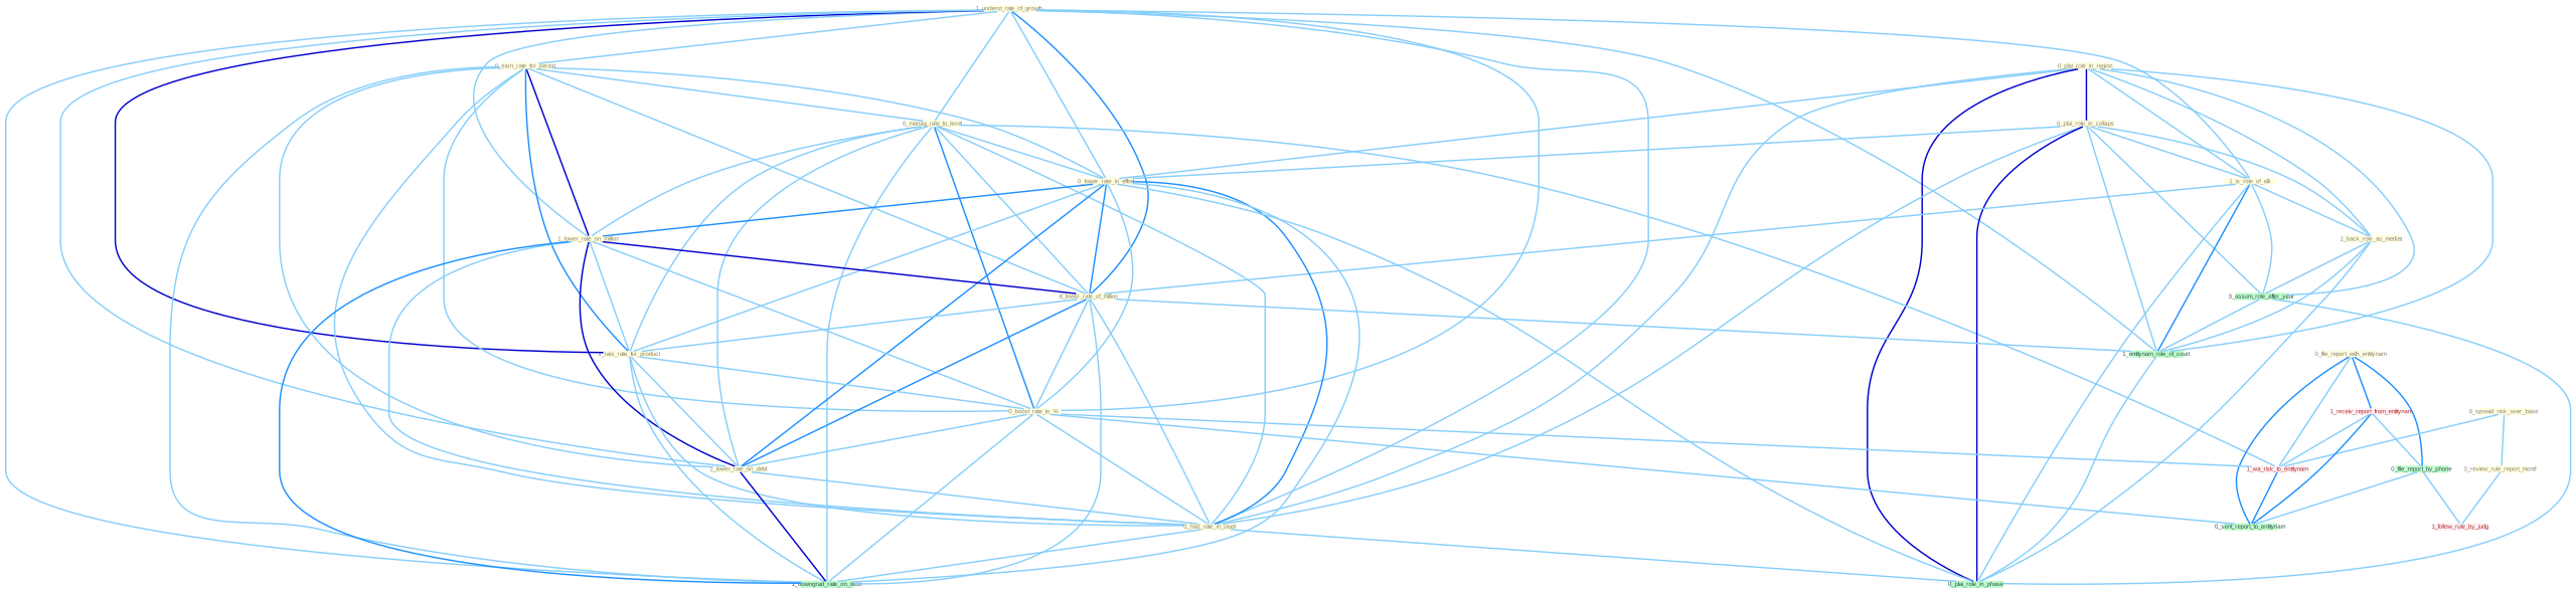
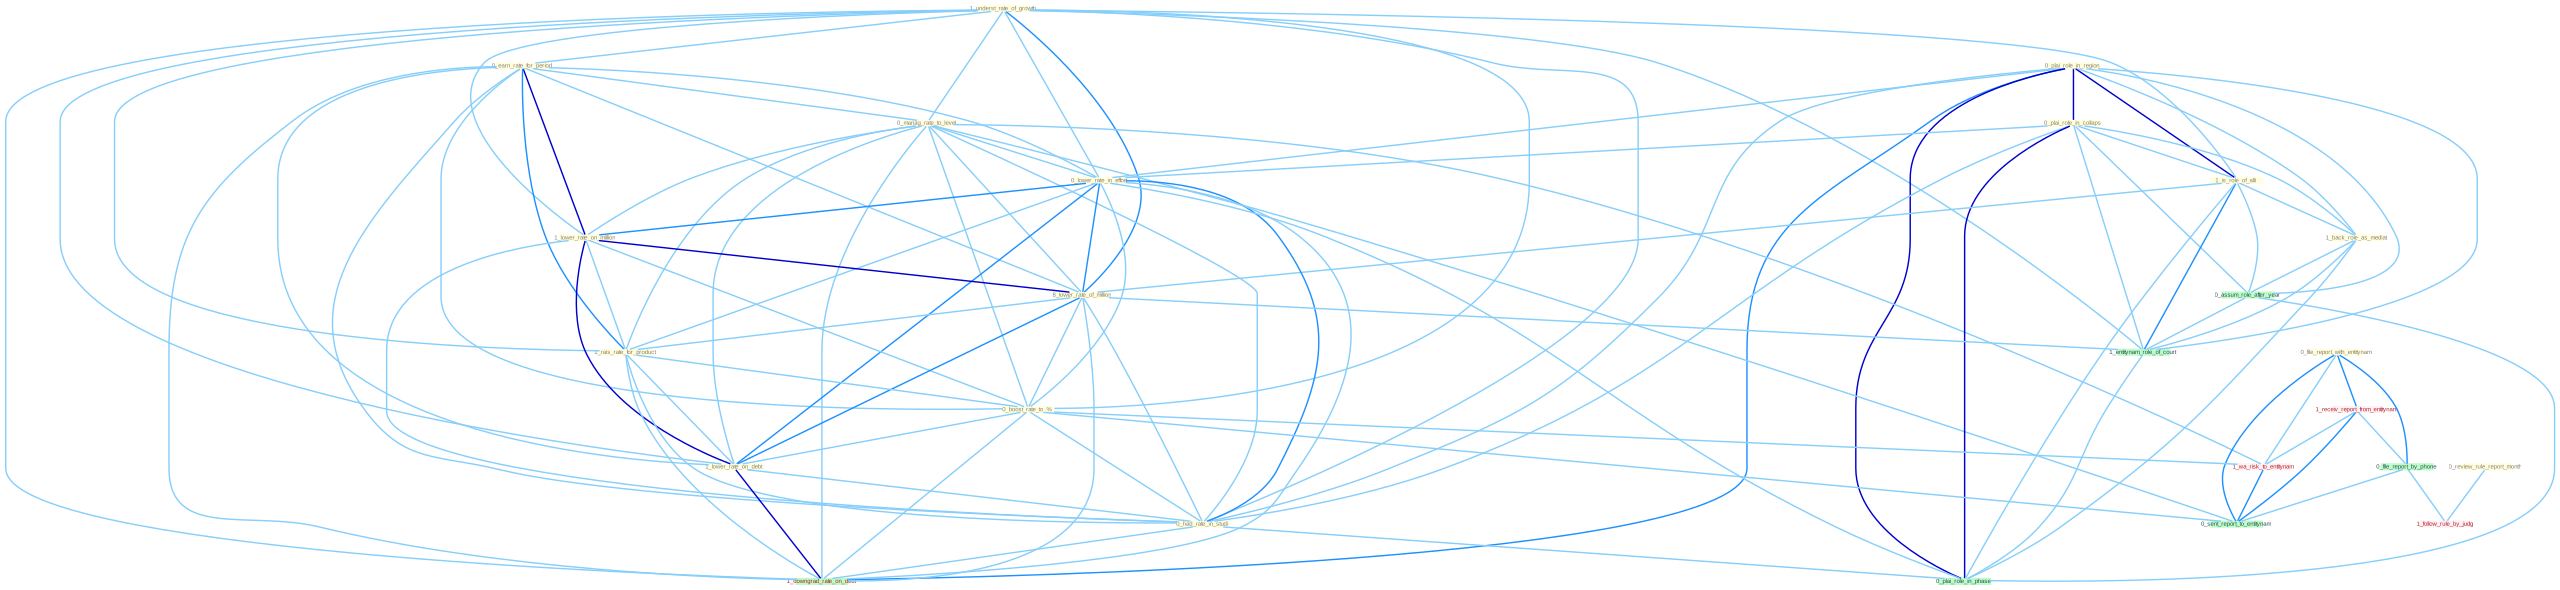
  graph {
    fontname="Liberation Sans"
    node [color="#ffffe0" fixedsize=true fontcolor="#8b7d6b" fontname="Liberation Sans" fontsize=4 shape=polygon style=filled]
    edge [color="#87cefa" fontname="Liberation Sans" w=1]
    "1_underst_rate_of_growth " [height=.06 width=.5]
    "0_plai_role_in_region " [height=.06 width=.5]
    "0_earn_rate_for_period " [height=.06 width=.5]
    "0_manag_rate_to_level " [height=.06 width=.5]
    "0_plai_role_in_collaps " [height=.06 width=.5]
    "1_is_role_of_alli " [height=.06 width=.5]
    "0_lower_rate_in_effort " [height=.06 width=.5]
    "1_lower_rate_on_million " [height=.06 width=.5]
    "0_file_report_with_entitynam " [height=.06 width=.5]
    "1_back_role_as_mediat " [height=.06 width=.5]
-   "0_spread_risk_over_base " [height=.06 width=.5]
    n12 [height=.06 label="8_lower_rate_of_million" width=.5]
    "1_rais_rate_for_product " [height=.06 width=.5]
    n14 [height=.06 label="0_review_rule_report_month" width=.5]
    "0_boost_rate_to_% " [height=.06 width=.5]
    "1_lower_rate_on_debt " [height=.06 width=.5]
    "0_had_rate_in_studi " [height=.06 width=.5]
    "1_receiv_report_from_entitynam " [color="#fff0f5" fontcolor="#b22222" height=.06 width=.5]
    "1_follow_rule_by_judg " [color="#fff0f5" fontcolor="#b22222" height=.06 width=.5]
    "1_wa_risk_to_entitynam " [color="#fff0f5" fontcolor="#b22222" height=.06 width=.5]
    "1_entitynam_role_of_court " [color="#BDFCC9" fontcolor="#2f4f4f" height=.06 width=.5]
-   "1_downgrad_rate_on_debt " [color="#BDFCC9" fontcolor="#2f4f4f" height=.06 width=.5]
+   "1_downgrad_rate_on_debt " [color="#BDFCC9" fontcolor="#b22222" height=.06 width=.5]
    "0_assum_role_after_year " [color="#BDFCC9" fontcolor="#2f4f4f" height=.06 width=.5]
    "0_plai_role_in_phase " [color="#BDFCC9" fontcolor="#2f4f4f" height=.06 width=.5]
    "0_sent_report_to_entitynam " [color="#BDFCC9" fontcolor="#2f4f4f" height=.06 width=.5]
    "0_file_report_by_phone " [color="#BDFCC9" fontcolor="#2f4f4f" height=.06 width=.5]
    subgraph sub_1 {
      "1_underst_rate_of_growth "
      "0_plai_role_in_region "
      "0_earn_rate_for_period "
      "0_manag_rate_to_level "
      "0_plai_role_in_collaps "
      "1_is_role_of_alli "
      "0_lower_rate_in_effort "
      "1_lower_rate_on_million "
      "0_file_report_with_entitynam "
      "1_back_role_as_mediat "
-     "0_spread_risk_over_base "
      n12
      "1_rais_rate_for_product "
      n14
      "0_boost_rate_to_% "
      "1_lower_rate_on_debt "
      "0_had_rate_in_studi "
    }
    subgraph sub_2 {
      "1_receiv_report_from_entitynam "
      "1_follow_rule_by_judg "
      "1_wa_risk_to_entitynam "
    }
    "1_underst_rate_of_growth " -- "0_earn_rate_for_period "
    "1_underst_rate_of_growth " -- "0_manag_rate_to_level "
    "1_underst_rate_of_growth " -- "1_is_role_of_alli "
    "1_underst_rate_of_growth " -- "0_lower_rate_in_effort "
    "1_underst_rate_of_growth " -- "1_lower_rate_on_million "
    "1_underst_rate_of_growth " -- n12 [color="#1e90ff" w=2]
-   "1_underst_rate_of_growth " -- "1_rais_rate_for_product " [color="#0000cd"]
+   "1_underst_rate_of_growth " -- "1_rais_rate_for_product "
    "1_underst_rate_of_growth " -- "0_boost_rate_to_% "
    "1_underst_rate_of_growth " -- "1_lower_rate_on_debt "
    "1_underst_rate_of_growth " -- "0_had_rate_in_studi "
    "1_underst_rate_of_growth " -- "1_entitynam_role_of_court "
    "1_underst_rate_of_growth " -- "1_downgrad_rate_on_debt "
    "0_plai_role_in_region " -- "0_plai_role_in_collaps " [color="#0000cd" w=3]
-   "0_plai_role_in_region " -- "1_is_role_of_alli "
+   "0_plai_role_in_region " -- "1_is_role_of_alli " [color="#0000cd"]
    "0_plai_role_in_region " -- "0_lower_rate_in_effort "
    "0_plai_role_in_region " -- "1_back_role_as_mediat "
    "0_plai_role_in_region " -- "0_had_rate_in_studi "
    "0_plai_role_in_region " -- "1_entitynam_role_of_court "
    "0_plai_role_in_region " -- "0_assum_role_after_year "
    "0_plai_role_in_region " -- "0_plai_role_in_phase " [color="#0000cd" w=3]
    "0_earn_rate_for_period " -- "0_manag_rate_to_level "
    "0_earn_rate_for_period " -- "0_lower_rate_in_effort "
    "0_earn_rate_for_period " -- "1_lower_rate_on_million " [color="#0000cd"]
    "0_earn_rate_for_period " -- n12
    "0_earn_rate_for_period " -- "1_rais_rate_for_product " [color="#1e90ff" w=2]
    "0_earn_rate_for_period " -- "0_boost_rate_to_% "
    "0_earn_rate_for_period " -- "1_lower_rate_on_debt "
    "0_earn_rate_for_period " -- "0_had_rate_in_studi "
    "0_earn_rate_for_period " -- "1_downgrad_rate_on_debt "
    "0_manag_rate_to_level " -- "0_lower_rate_in_effort "
    "0_manag_rate_to_level " -- "1_lower_rate_on_million "
    "0_manag_rate_to_level " -- n12
    "0_manag_rate_to_level " -- "1_rais_rate_for_product "
-   "0_manag_rate_to_level " -- "0_boost_rate_to_% " [color="#1e90ff" w=2]
+   "0_manag_rate_to_level " -- "0_boost_rate_to_% " [w=2]
    "0_manag_rate_to_level " -- "1_lower_rate_on_debt "
    "0_manag_rate_to_level " -- "0_had_rate_in_studi "
    "0_manag_rate_to_level " -- "1_wa_risk_to_entitynam "
    "0_manag_rate_to_level " -- "1_downgrad_rate_on_debt "
+   "0_manag_rate_to_level " -- "0_sent_report_to_entitynam "
    "0_plai_role_in_collaps " -- "1_is_role_of_alli "
    "0_plai_role_in_collaps " -- "0_lower_rate_in_effort "
    "0_plai_role_in_collaps " -- "1_back_role_as_mediat "
    "0_plai_role_in_collaps " -- "0_had_rate_in_studi "
    "0_plai_role_in_collaps " -- "1_entitynam_role_of_court "
    "0_plai_role_in_collaps " -- "0_assum_role_after_year "
    "0_plai_role_in_collaps " -- "0_plai_role_in_phase " [color="#0000cd" w=3]
    "1_is_role_of_alli " -- "1_back_role_as_mediat "
    "1_is_role_of_alli " -- n12
    "1_is_role_of_alli " -- "1_entitynam_role_of_court " [color="#1e90ff" w=2]
    "1_is_role_of_alli " -- "0_assum_role_after_year "
    "1_is_role_of_alli " -- "0_plai_role_in_phase "
    "0_lower_rate_in_effort " -- "1_lower_rate_on_million " [color="#1e90ff" w=2]
    "0_lower_rate_in_effort " -- n12 [color="#1e90ff" w=2]
    "0_lower_rate_in_effort " -- "1_rais_rate_for_product "
    "0_lower_rate_in_effort " -- "0_boost_rate_to_% "
    "0_lower_rate_in_effort " -- "1_lower_rate_on_debt " [color="#1e90ff" w=2]
    "0_lower_rate_in_effort " -- "0_had_rate_in_studi " [color="#1e90ff" w=2]
    "0_lower_rate_in_effort " -- "1_downgrad_rate_on_debt "
    "0_lower_rate_in_effort " -- "0_plai_role_in_phase "
    "1_lower_rate_on_million " -- n12 [color="#0000cd" w=3]
    "1_lower_rate_on_million " -- "1_rais_rate_for_product "
    "1_lower_rate_on_million " -- "0_boost_rate_to_% "
    "1_lower_rate_on_million " -- "1_lower_rate_on_debt " [color="#0000cd" w=3]
    "1_lower_rate_on_million " -- "0_had_rate_in_studi "
-   "1_lower_rate_on_million " -- "1_downgrad_rate_on_debt " [color="#1e90ff" w=2]
+   "0_plai_role_in_region " -- "1_downgrad_rate_on_debt " [color="#1e90ff" w=2]
    "0_file_report_with_entitynam " -- "1_receiv_report_from_entitynam " [color="#1e90ff" w=2]
    "0_file_report_with_entitynam " -- "1_wa_risk_to_entitynam "
    "0_file_report_with_entitynam " -- "0_sent_report_to_entitynam " [color="#1e90ff" w=2]
    "0_file_report_with_entitynam " -- "0_file_report_by_phone " [color="#1e90ff" w=2]
    "1_back_role_as_mediat " -- "1_entitynam_role_of_court "
    "1_back_role_as_mediat " -- "0_assum_role_after_year "
    "1_back_role_as_mediat " -- "0_plai_role_in_phase "
-   "0_spread_risk_over_base " -- n14
-   "0_spread_risk_over_base " -- "1_wa_risk_to_entitynam "
    n12 -- "1_rais_rate_for_product "
    n12 -- "0_boost_rate_to_% "
    n12 -- "1_lower_rate_on_debt " [color="#1e90ff" w=2]
    n12 -- "0_had_rate_in_studi "
    n12 -- "1_entitynam_role_of_court "
    n12 -- "1_downgrad_rate_on_debt "
    "1_rais_rate_for_product " -- "0_boost_rate_to_% "
    "1_rais_rate_for_product " -- "1_lower_rate_on_debt "
    "1_rais_rate_for_product " -- "0_had_rate_in_studi "
    "1_rais_rate_for_product " -- "1_downgrad_rate_on_debt "
    n14 -- "1_follow_rule_by_judg "
    "0_boost_rate_to_% " -- "1_lower_rate_on_debt "
    "0_boost_rate_to_% " -- "0_had_rate_in_studi "
    "0_boost_rate_to_% " -- "1_wa_risk_to_entitynam "
    "0_boost_rate_to_% " -- "1_downgrad_rate_on_debt "
    "0_boost_rate_to_% " -- "0_sent_report_to_entitynam "
    "1_lower_rate_on_debt " -- "0_had_rate_in_studi "
    "1_lower_rate_on_debt " -- "1_downgrad_rate_on_debt " [color="#0000cd" w=3]
    "0_had_rate_in_studi " -- "1_downgrad_rate_on_debt "
    "0_had_rate_in_studi " -- "0_plai_role_in_phase "
    "1_receiv_report_from_entitynam " -- "1_wa_risk_to_entitynam "
    "1_receiv_report_from_entitynam " -- "0_sent_report_to_entitynam " [color="#1e90ff" w=2]
    "1_receiv_report_from_entitynam " -- "0_file_report_by_phone "
    "1_wa_risk_to_entitynam " -- "0_sent_report_to_entitynam " [color="#1e90ff" w=2]
    "1_entitynam_role_of_court " -- "0_plai_role_in_phase "
    "0_assum_role_after_year " -- "1_entitynam_role_of_court "
    "0_assum_role_after_year " -- "0_plai_role_in_phase "
    "0_file_report_by_phone " -- "1_follow_rule_by_judg "
    "0_file_report_by_phone " -- "0_sent_report_to_entitynam "
  }
